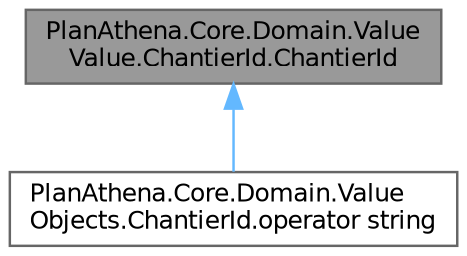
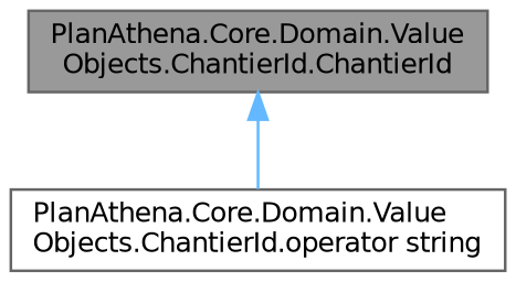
  digraph {
    rankdir=TB
    node [fontname=Helvetica fontsize=10 shape=box style=filled]
-   n1 [color=gray40 fillcolor=grey60 fontcolor=black height=0.2 label="PlanAthena.Core.Domain.Value\lValue.ChantierId.ChantierId" width=0.4]
+   n1 [color=gray40 fillcolor=grey60 fontcolor=black height=0.2 label="PlanAthena.Core.Domain.Value\lObjects.ChantierId.ChantierId" width=0.4]
    n2 [color=grey40 fillcolor=white height=0.2 label="PlanAthena.Core.Domain.Value\lObjects.ChantierId.operator string" width=0.4]
    n1 -> n2 [color=steelblue1 dir=back fontname=Helvetica fontsize=10 labelfontname=Helvetica labelfontsize=10 style=solid]
  }
